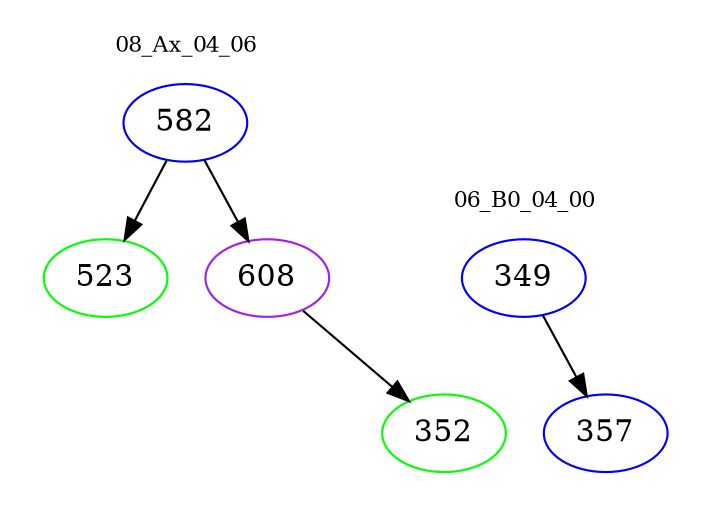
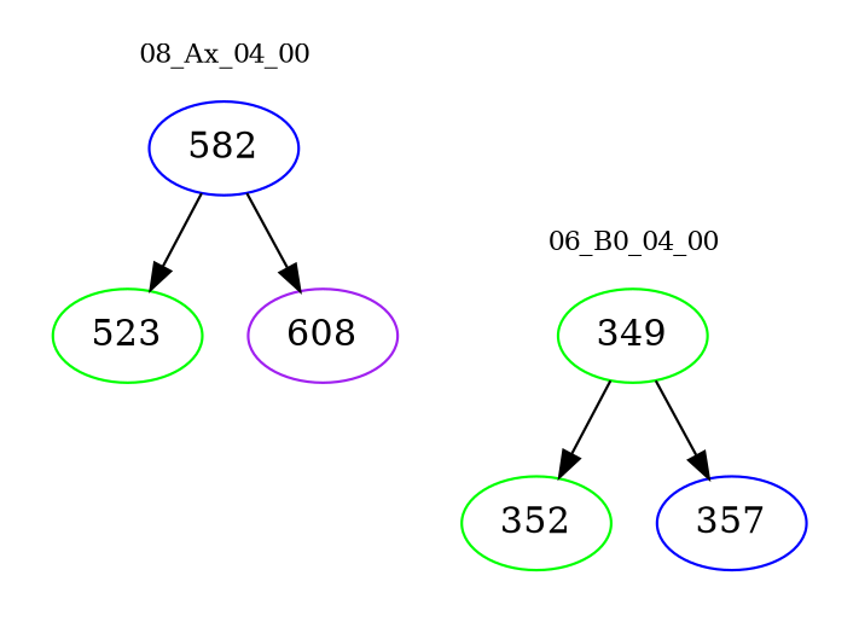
  digraph {
    node [color=blue]
    edge [color=black]
    n1 [label=582]
    n2 [color=green label=523]
    n3 [color=purple label=608]
-   n4 [label=349]
+   n4 [color=green label=349]
    n5 [color=green label=352]
    n6 [label=357]
    subgraph cluster_1 {
      color=white
      fontsize=10
-     label="08_Ax_04_06"
+     label="08_Ax_04_00"
      n1
      n2
      n3
    }
    subgraph cluster_2 {
      color=white
      fontsize=10
      label="06_B0_04_00"
      n4
      n5
      n6
    }
    n1 -> n2
    n1 -> n3
-   n3 -> n5
+   n4 -> n5
    n4 -> n6
  }
